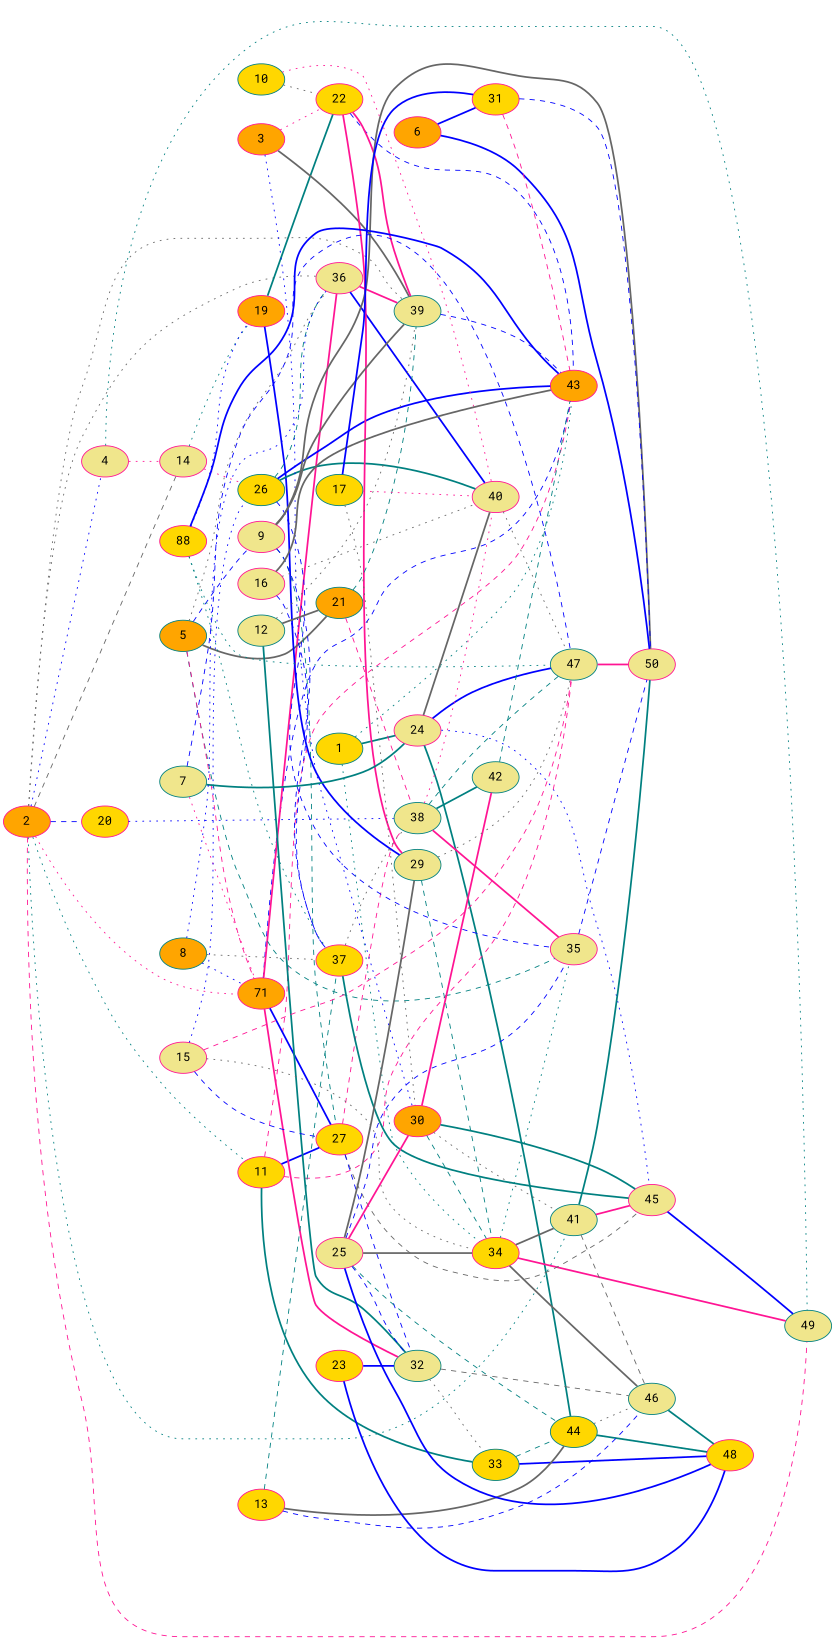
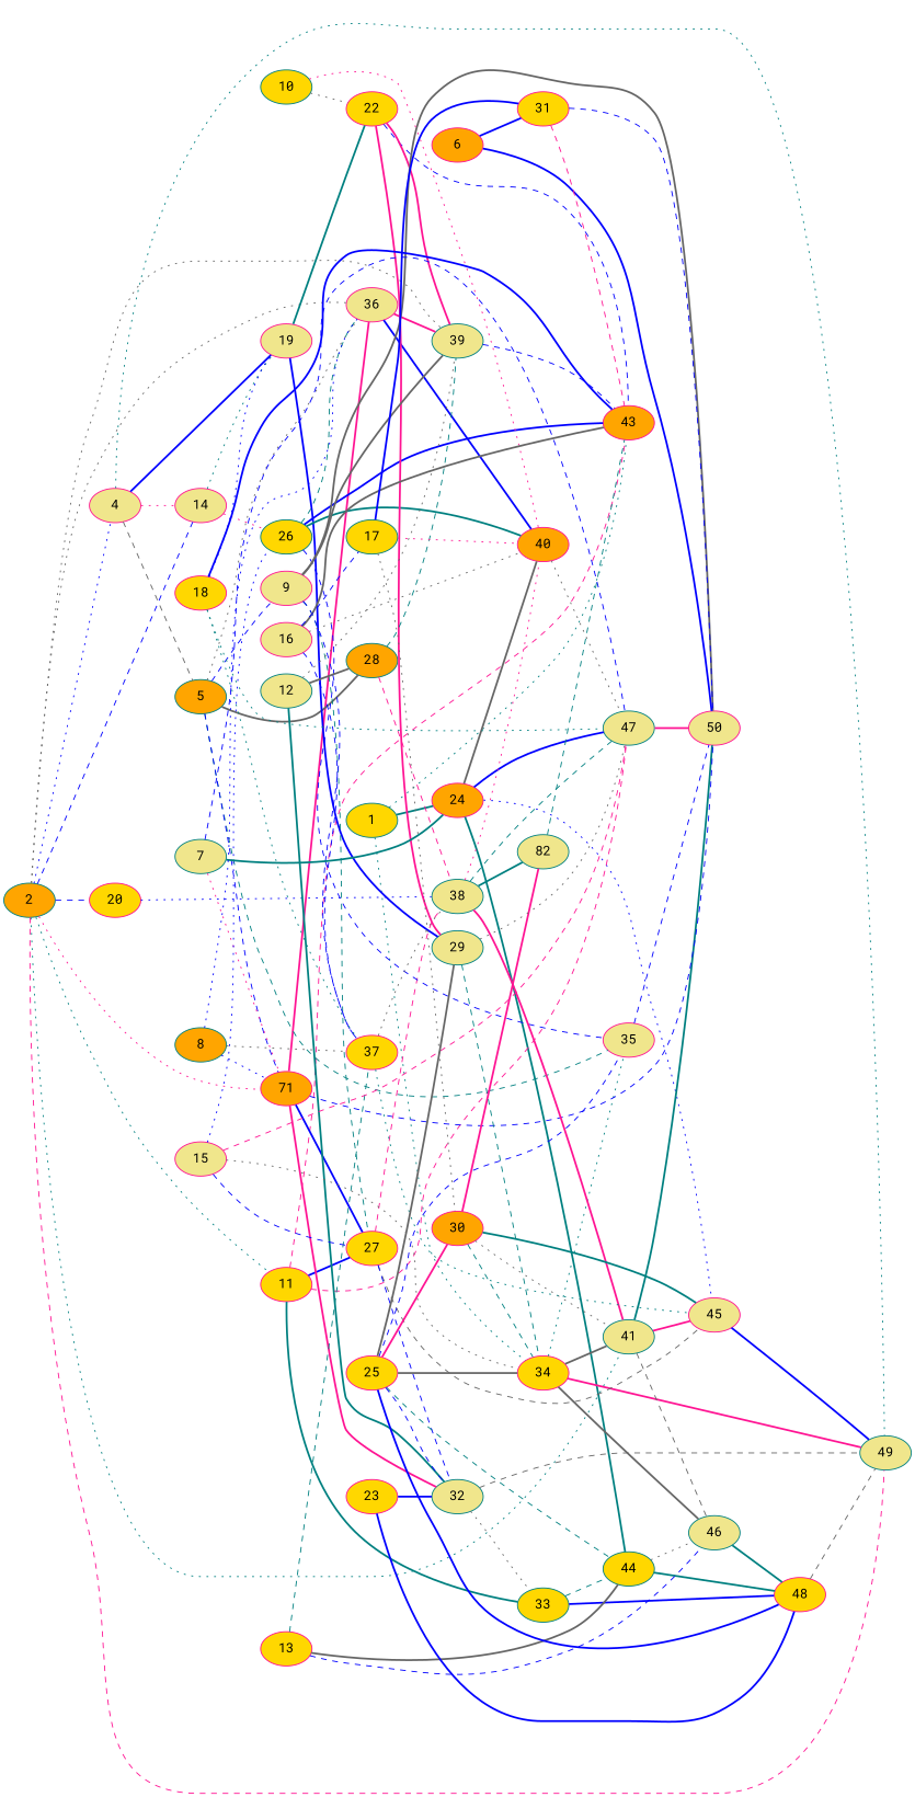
  graph {
    fontname="Roboto Mono"
    rankdir=LR
    node [color=deeppink fillcolor=khaki fontname="Roboto Mono" style=filled]
    edge [color=blue fontname="Roboto Mono" style=bold weight=1.0]
    1 [color=teal fillcolor=gold]
-   24
+   24 [fillcolor=orange]
    34 [fillcolor=gold]
    43 [fillcolor=orange]
    47 [color=teal]
-   40
+   40 [fillcolor=orange]
    44 [color=teal fillcolor=gold]
    45
    41 [color=teal]
    49 [color=teal]
    35
    46 [color=teal]
-   2 [fillcolor=orange]
+   2 [color=teal fillcolor=orange]
    4
    11 [fillcolor=gold]
    14
    20 [fillcolor=gold]
    n18 [fillcolor=orange label=71]
    36
    39 [color=teal]
    5 [color=teal fillcolor=orange]
-   19 [fillcolor=orange]
+   19
    27 [fillcolor=gold]
    33 [color=teal fillcolor=gold]
    26 [color=teal fillcolor=gold]
    38 [color=teal]
    32 [color=teal]
    50
-   3 [fillcolor=orange]
    22 [fillcolor=gold]
    30 [fillcolor=orange]
    29 [color=teal]
-   42 [color=teal]
+   42 [color=teal label=82]
    9
-   28 [color=teal fillcolor=orange label=21]
+   28 [color=teal fillcolor=orange]
    37 [fillcolor=gold]
    6 [fillcolor=orange]
    31 [fillcolor=gold]
    7 [color=teal]
    8 [color=teal fillcolor=orange]
    10 [color=teal fillcolor=gold]
    48 [fillcolor=gold]
    12 [color=teal]
    13 [fillcolor=gold]
    15
    16
    17 [color=teal fillcolor=gold]
-   18 [fillcolor=gold label=88]
+   18 [fillcolor=gold]
    23 [fillcolor=gold]
-   25
+   25 [fillcolor=gold]
    1 -- 24 [color=teal]
    1 -- 34 [color=teal style=dotted]
    1 -- 43 [color=teal style=dotted]
    24 -- 47
    24 -- 40 [color=gray40]
    24 -- 44 [color=teal]
    24 -- 45 [style=dotted]
    34 -- 41 [color=gray40]
    34 -- 49 [color=deeppink]
    34 -- 35 [color=teal style=dotted]
    34 -- 46 [color=gray40]
    47 -- 50 [color=deeppink]
    40 -- 47 [color=gray40 style=dotted]
    44 -- 46 [color=gray40 style=dotted weight=2.0]
    44 -- 48 [color=teal]
    45 -- 49
    41 -- 45 [color=deeppink]
    41 -- 46 [color=gray40 style=dashed]
    41 -- 50 [color=teal]
    35 -- 50 [style=dashed]
    46 -- 48 [color=teal]
    2 -- 41 [color=teal style=dotted]
    2 -- 49 [color=deeppink style=dashed weight=2.0]
    2 -- 4 [style=dotted]
    2 -- 11 [color=teal style=dotted]
-   2 -- 14 [color=gray40 style=dashed]
+   2 -- 14 [style=dashed]
    2 -- 20 [style=dashed]
    2 -- n18 [color=deeppink style=dotted]
    2 -- 36 [color=gray40 style=dotted]
    2 -- 39 [color=gray40 style=dotted weight=2.0]
    4 -- 49 [color=teal style=dotted]
    4 -- 14 [color=deeppink style=dotted]
+   4 -- 5 [color=gray40 style=dashed]
+   4 -- 19
    11 -- 43 [color=deeppink style=dashed]
    11 -- 47 [color=deeppink style=dashed]
    11 -- 27
    11 -- 33 [color=teal]
    14 -- 19 [color=teal style=dotted weight=2.0]
    14 -- 26 [color=deeppink style=dotted]
    20 -- 38 [style=dotted]
-   n18 -- 43 [style=dashed]
+   n18 -- 50 [style=dashed]
    n18 -- 36 [color=deeppink]
    n18 -- 27
    n18 -- 32 [color=deeppink]
    36 -- 40
    36 -- 39 [color=deeppink]
    39 -- 43 [style=dashed weight=2.0]
    5 -- 35 [color=teal style=dashed]
-   5 -- n18 [color=deeppink style=dashed]
+   5 -- n18 [style=dashed]
    5 -- 36 [color=gray40 style=dotted]
    5 -- 9 [style=dashed]
    5 -- 28 [color=gray40]
    19 -- 22 [color=teal]
    19 -- 29
    27 -- 45 [color=gray40 style=dashed]
    27 -- 38 [color=deeppink style=dashed]
    27 -- 32 [style=dashed]
    33 -- 44 [color=teal style=dashed]
    33 -- 48
    26 -- 43
    26 -- 40 [color=teal]
    26 -- 35 [style=dashed]
    26 -- 36 [color=teal style=dashed]
    38 -- 47 [color=teal style=dashed]
    38 -- 40 [color=deeppink style=dotted]
-   38 -- 35 [color=deeppink]
+   38 -- 41 [color=deeppink]
    38 -- 42 [color=teal]
-   32 -- 46 [color=gray40 style=dashed]
+   32 -- 49 [color=gray40 style=dashed]
    32 -- 33 [color=gray40 style=dotted]
-   3 -- 39 [color=gray40 weight=2.0]
-   3 -- 22 [color=deeppink style=dotted]
-   3 -- 30 [style=dotted]
    22 -- 43 [style=dashed]
    22 -- 39 [color=deeppink]
    22 -- 29 [color=deeppink]
    30 -- 34 [color=teal style=dashed]
    30 -- 45 [color=teal]
    30 -- 41 [color=gray40 style=dotted]
    30 -- 42 [color=deeppink weight=2.0]
    29 -- 34 [color=teal style=dashed]
    29 -- 47 [color=gray40 style=dotted]
    42 -- 43 [color=teal style=dashed weight=2.0]
    9 -- 39 [color=gray40]
    9 -- 27 [color=teal style=dashed]
    9 -- 50 [color=gray40]
    9 -- 37 [style=dashed]
    28 -- 39 [color=teal style=dashed]
    28 -- 38 [color=deeppink style=dashed]
-   37 -- 45 [color=teal]
+   37 -- 45 [color=teal style=dotted]
    37 -- 38 [color=gray40 style=dotted]
    6 -- 50
    6 -- 31
    31 -- 43 [color=deeppink style=dashed]
    31 -- 50 [style=dashed]
    7 -- 24 [color=teal]
    7 -- 47 [style=dashed]
    7 -- n18 [color=deeppink style=dotted]
    8 -- n18 [style=dotted]
    8 -- 36 [style=dotted]
    8 -- 37 [color=gray40 style=dotted]
    10 -- 40 [color=deeppink style=dotted]
    10 -- 22 [color=gray40 style=dotted]
+   48 -- 49 [color=gray40 style=dashed]
    12 -- 39 [color=gray40 style=dotted]
    12 -- 32 [color=teal]
    12 -- 28 [color=gray40]
    13 -- 44 [color=gray40]
    13 -- 46 [style=dashed]
    13 -- 37 [color=teal style=dashed]
    15 -- 34 [color=gray40 style=dotted]
    15 -- 47 [color=deeppink style=dashed]
    15 -- 27 [style=dashed]
    15 -- 26 [style=dotted]
    16 -- 43 [color=gray40]
    16 -- 40 [color=gray40 style=dotted]
    16 -- 37 [style=dashed]
+   16 -- 17 [style=dashed]
    17 -- 40 [color=deeppink style=dotted]
    17 -- 30 [color=gray40 style=dotted]
    17 -- 31
    18 -- 43
    18 -- 47 [color=teal style=dotted]
    18 -- 19 [style=dotted]
    18 -- 37 [color=teal style=dotted]
    23 -- 32
    23 -- 48
    25 -- 34 [color=gray40]
    25 -- 44 [color=teal style=dashed]
    25 -- 35 [style=dashed]
    25 -- 32 [style=dashed]
    25 -- 30 [color=deeppink]
    25 -- 29 [color=gray40]
    25 -- 48
  }
